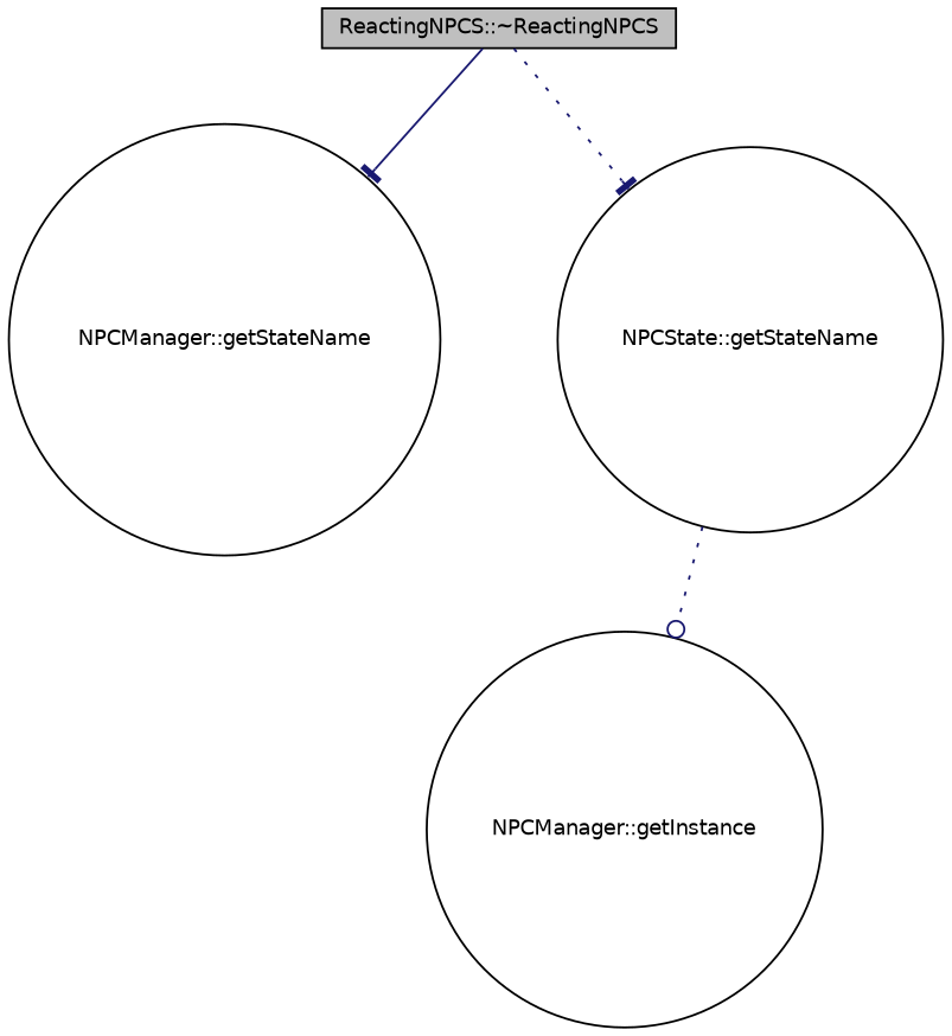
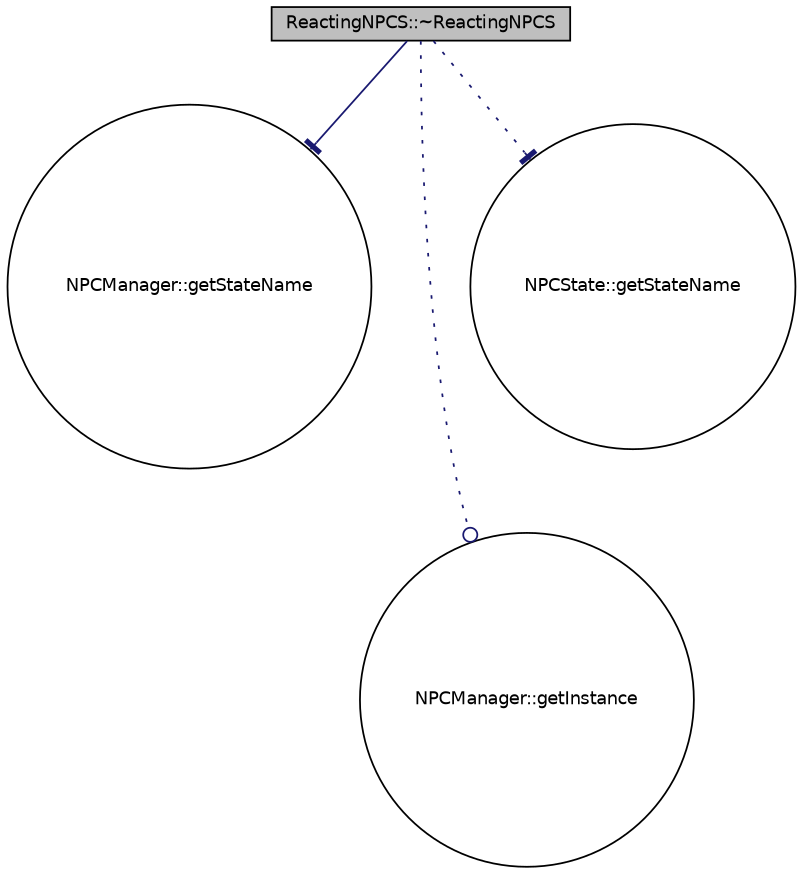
  digraph {
    rankdir=TB
    node [color=black fillcolor=white fontname=Helvetica fontsize=10 shape=circle style=filled]
    edge [arrowhead=tee color=midnightblue fontname=Helvetica fontsize=10 labelfontname=Helvetica labelfontsize=10 style=dotted]
    n1 [fillcolor=grey75 fontcolor=black height=0.2 label="ReactingNPCS::~ReactingNPCS" shape=box width=0.4]
    n2 [height=0.2 label="NPCManager::getStateName" width=0.4]
    n3 [height=0.2 label="NPCManager::getInstance" width=0.4]
    n4 [height=0.2 label="NPCState::getStateName" width=0.4]
    n1 -> n2 [style=solid]
-   n4 -> n3 [arrowhead=odot]
+   n1 -> n3 [arrowhead=odot]
    n1 -> n4
  }
